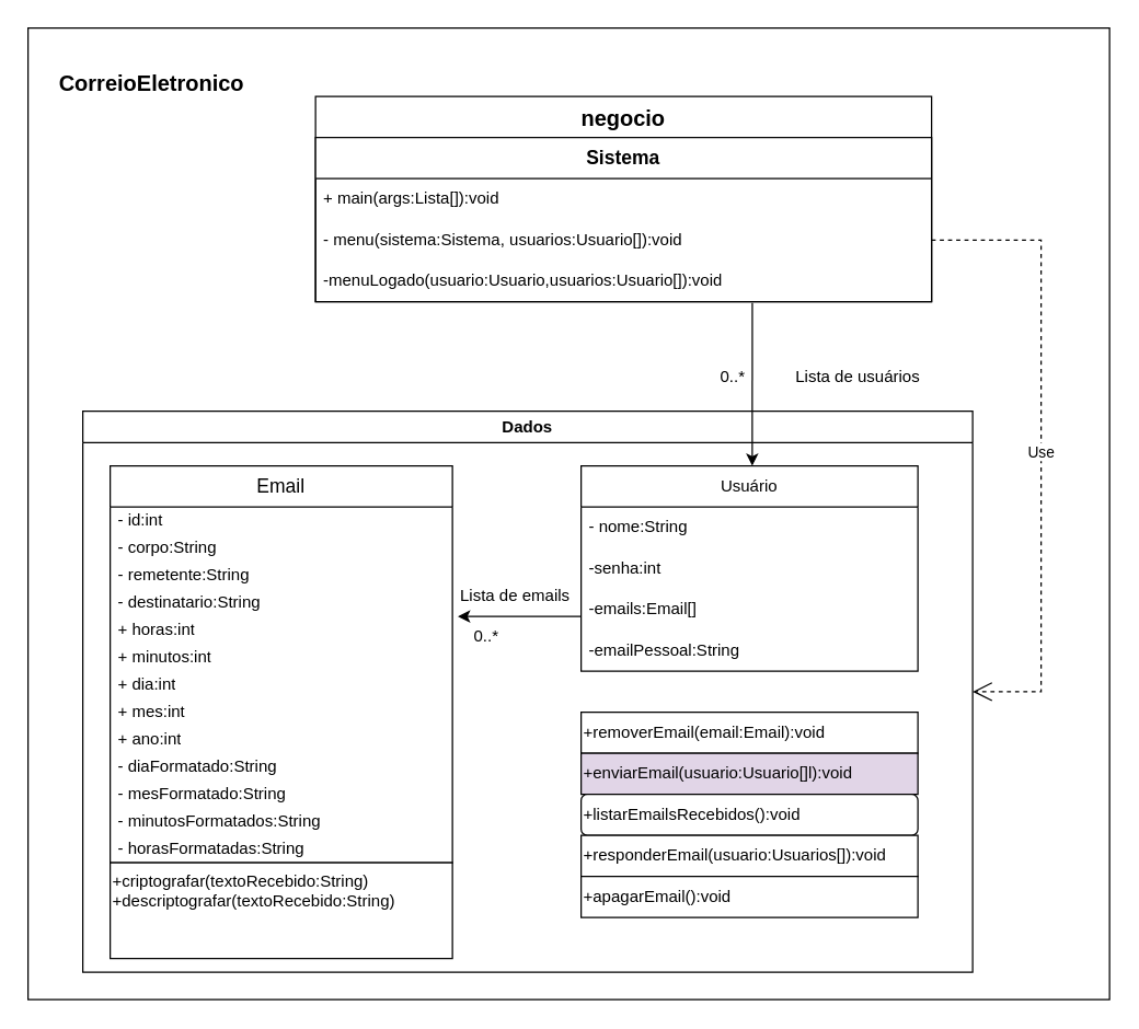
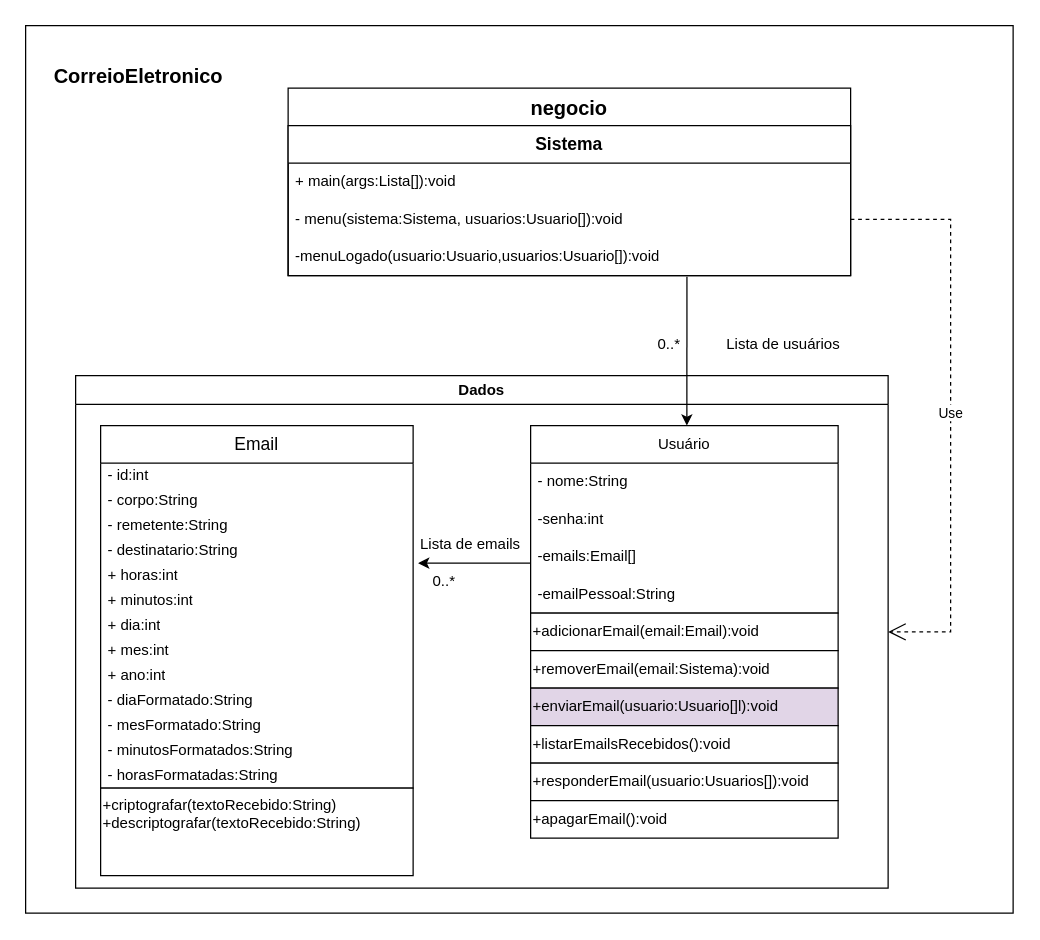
  <mxCell id="0" />
  <mxCell id="1" parent="0" />
  <mxCell id="2" value="" style="rounded=0;whiteSpace=wrap;html=1;" parent="1" vertex="1"><mxGeometry x="20" y="20" width="790" height="710" as="geometry" /></mxCell>
  <mxCell id="3" value="negocio" style="rounded=0;whiteSpace=wrap;html=1;align=center;fontStyle=1;horizontal=1;verticalAlign=top;fontSize=16;" parent="1" vertex="1"><mxGeometry x="230" y="70" width="450" height="150" as="geometry" /></mxCell>
  <mxCell id="4" value="Sistema" style="swimlane;fontStyle=1;childLayout=stackLayout;horizontal=1;startSize=30;horizontalStack=0;resizeParent=1;resizeParentMax=0;resizeLast=0;collapsible=1;marginBottom=0;whiteSpace=wrap;html=1;fontSize=14;" parent="1" vertex="1"><mxGeometry x="230" width="450" height="120" as="geometry" y="100" /></mxCell>
  <mxCell id="5" value="+ main(args:Lista[]):void" style="text;strokeColor=none;fillColor=none;align=left;verticalAlign=middle;spacingLeft=4;spacingRight=4;overflow=hidden;points=[[0,0.5],[1,0.5]];portConstraint=eastwest;rotatable=0;whiteSpace=wrap;html=1;" parent="4" vertex="1"><mxGeometry y="30" width="450" height="30" as="geometry" /></mxCell>
  <mxCell id="6" value="- menu(sistema:Sistema, usuarios:Usuario[]):void" style="text;strokeColor=none;fillColor=none;align=left;verticalAlign=middle;spacingLeft=4;spacingRight=4;overflow=hidden;points=[[0,0.5],[1,0.5]];portConstraint=eastwest;rotatable=0;whiteSpace=wrap;html=1;" parent="4" vertex="1"><mxGeometry y="60" width="450" height="30" as="geometry" /></mxCell>
  <mxCell id="7" value="-menuLogado(usuario:Usuario,usuarios:Usuario[]):void" style="text;strokeColor=none;fillColor=none;align=left;verticalAlign=middle;spacingLeft=4;spacingRight=4;overflow=hidden;points=[[0,0.5],[1,0.5]];portConstraint=eastwest;rotatable=0;whiteSpace=wrap;html=1;" parent="4" vertex="1"><mxGeometry y="90" width="450" height="30" as="geometry" /></mxCell>
  <mxCell id="8" value="CorreioEletronico" style="text;strokeColor=none;fillColor=none;html=1;fontSize=16;fontStyle=1;verticalAlign=middle;align=center;movable=0;resizable=0;rotatable=0;deletable=0;editable=0;locked=1;connectable=0;" parent="1" vertex="1"><mxGeometry x="60" y="40" width="100" height="40" as="geometry" /></mxCell>
  <mxCell id="9" value="Dados" style="swimlane;whiteSpace=wrap;html=1;" parent="1" vertex="1"><mxGeometry x="60" y="300" width="650" height="410" as="geometry" /></mxCell>
  <mxCell id="10" value="Email" style="swimlane;fontStyle=0;childLayout=stackLayout;horizontal=1;startSize=30;horizontalStack=0;resizeParent=1;resizeParentMax=0;resizeLast=0;collapsible=1;marginBottom=0;whiteSpace=wrap;html=1;fontSize=14;" vertex="1" parent="9"><mxGeometry x="20" y="40" width="250" height="290" as="geometry" /></mxCell>
  <mxCell id="11" value="- id:int" style="text;strokeColor=none;fillColor=none;align=left;verticalAlign=middle;spacingLeft=4;spacingRight=4;overflow=hidden;points=[[0,0.5],[1,0.5]];portConstraint=eastwest;rotatable=0;whiteSpace=wrap;html=1;spacing=2;" vertex="1" parent="10"><mxGeometry y="30" width="250" height="20" as="geometry" /></mxCell>
  <mxCell id="12" value="- corpo:String" style="text;strokeColor=none;fillColor=none;align=left;verticalAlign=middle;spacingLeft=4;spacingRight=4;overflow=hidden;points=[[0,0.5],[1,0.5]];portConstraint=eastwest;rotatable=0;whiteSpace=wrap;html=1;spacing=2;" vertex="1" parent="10"><mxGeometry y="50" width="250" height="20" as="geometry" /></mxCell>
  <mxCell id="13" value="- remetente:String" style="text;strokeColor=none;fillColor=none;align=left;verticalAlign=middle;spacingLeft=4;spacingRight=4;overflow=hidden;points=[[0,0.5],[1,0.5]];portConstraint=eastwest;rotatable=0;whiteSpace=wrap;html=1;spacing=2;" vertex="1" parent="10"><mxGeometry y="70" width="250" height="20" as="geometry" /></mxCell>
  <mxCell id="14" value="- destinatario:String" style="text;strokeColor=none;fillColor=none;align=left;verticalAlign=middle;spacingLeft=4;spacingRight=4;overflow=hidden;points=[[0,0.5],[1,0.5]];portConstraint=eastwest;rotatable=0;whiteSpace=wrap;html=1;spacing=2;" vertex="1" parent="10"><mxGeometry y="90" width="250" height="20" as="geometry" /></mxCell>
  <mxCell id="15" value="+ horas:int" style="text;strokeColor=none;fillColor=none;align=left;verticalAlign=middle;spacingLeft=4;spacingRight=4;overflow=hidden;points=[[0,0.5],[1,0.5]];portConstraint=eastwest;rotatable=0;whiteSpace=wrap;html=1;spacing=2;" vertex="1" parent="10"><mxGeometry y="110" width="250" height="20" as="geometry" /></mxCell>
  <mxCell id="16" value="+ minutos:int" style="text;strokeColor=none;fillColor=none;align=left;verticalAlign=middle;spacingLeft=4;spacingRight=4;overflow=hidden;points=[[0,0.5],[1,0.5]];portConstraint=eastwest;rotatable=0;whiteSpace=wrap;html=1;spacing=2;" vertex="1" parent="10"><mxGeometry y="130" width="250" height="20" as="geometry" /></mxCell>
  <mxCell id="17" value="+ dia:int" style="text;strokeColor=none;fillColor=none;align=left;verticalAlign=middle;spacingLeft=4;spacingRight=4;overflow=hidden;points=[[0,0.5],[1,0.5]];portConstraint=eastwest;rotatable=0;whiteSpace=wrap;html=1;spacing=2;" vertex="1" parent="10"><mxGeometry y="150" width="250" height="20" as="geometry" /></mxCell>
  <mxCell id="18" value="+ mes:int" style="text;strokeColor=none;fillColor=none;align=left;verticalAlign=middle;spacingLeft=4;spacingRight=4;overflow=hidden;points=[[0,0.5],[1,0.5]];portConstraint=eastwest;rotatable=0;whiteSpace=wrap;html=1;spacing=2;" vertex="1" parent="10"><mxGeometry y="170" width="250" height="20" as="geometry" /></mxCell>
  <mxCell id="19" value="+ ano:int" style="text;strokeColor=none;fillColor=none;align=left;verticalAlign=middle;spacingLeft=4;spacingRight=4;overflow=hidden;points=[[0,0.5],[1,0.5]];portConstraint=eastwest;rotatable=0;whiteSpace=wrap;html=1;spacing=2;" vertex="1" parent="10"><mxGeometry y="190" width="250" height="20" as="geometry" /></mxCell>
  <mxCell id="20" value="- diaFormatado:String" style="text;strokeColor=none;fillColor=none;align=left;verticalAlign=middle;spacingLeft=4;spacingRight=4;overflow=hidden;points=[[0,0.5],[1,0.5]];portConstraint=eastwest;rotatable=0;whiteSpace=wrap;html=1;spacing=2;" vertex="1" parent="10"><mxGeometry y="210" width="250" height="20" as="geometry" /></mxCell>
  <mxCell id="21" value="- mesFormatado:String" style="text;strokeColor=none;fillColor=none;align=left;verticalAlign=middle;spacingLeft=4;spacingRight=4;overflow=hidden;points=[[0,0.5],[1,0.5]];portConstraint=eastwest;rotatable=0;whiteSpace=wrap;html=1;spacing=2;" vertex="1" parent="10"><mxGeometry y="230" width="250" height="20" as="geometry" /></mxCell>
  <mxCell id="22" value="- minutosFormatados:String" style="text;strokeColor=none;fillColor=none;align=left;verticalAlign=middle;spacingLeft=4;spacingRight=4;overflow=hidden;points=[[0,0.5],[1,0.5]];portConstraint=eastwest;rotatable=0;whiteSpace=wrap;html=1;spacing=2;" vertex="1" parent="10"><mxGeometry y="250" width="250" height="20" as="geometry" /></mxCell>
  <mxCell id="23" value="- horasFormatadas:String" style="text;strokeColor=none;fillColor=none;align=left;verticalAlign=middle;spacingLeft=4;spacingRight=4;overflow=hidden;points=[[0,0.5],[1,0.5]];portConstraint=eastwest;rotatable=0;whiteSpace=wrap;html=1;spacing=2;" vertex="1" parent="10"><mxGeometry y="270" width="250" height="20" as="geometry" /></mxCell>
  <mxCell id="24" value="" style="endArrow=classic;html=1;rounded=0;" edge="1" parent="9"><mxGeometry width="50" height="50" relative="1" as="geometry"><mxPoint x="364" y="150" as="sourcePoint" /><mxPoint x="274" y="150" as="targetPoint" /><Array as="points" /></mxGeometry></mxCell>
  <mxCell id="25" value="Lista de emails" style="text;strokeColor=none;fillColor=none;align=left;verticalAlign=middle;spacingLeft=4;spacingRight=4;overflow=hidden;points=[[0,0.5],[1,0.5]];portConstraint=eastwest;rotatable=0;whiteSpace=wrap;html=1;" vertex="1" parent="9"><mxGeometry x="270" y="120" width="110" height="30" as="geometry" /></mxCell>
  <mxCell id="26" value="0..*" style="text;strokeColor=none;fillColor=none;align=left;verticalAlign=middle;spacingLeft=4;spacingRight=4;overflow=hidden;points=[[0,0.5],[1,0.5]];portConstraint=eastwest;rotatable=0;whiteSpace=wrap;html=1;" vertex="1" parent="9"><mxGeometry x="280" y="150" width="110" height="30" as="geometry" /></mxCell>
  <mxCell id="27" value="Usuário" style="swimlane;fontStyle=0;childLayout=stackLayout;horizontal=1;startSize=30;horizontalStack=0;resizeParent=1;resizeParentMax=0;resizeLast=0;collapsible=1;marginBottom=0;whiteSpace=wrap;html=1;movable=0;resizable=0;rotatable=0;deletable=0;editable=0;locked=1;connectable=0;" vertex="1" parent="1"><mxGeometry x="424" y="340" width="246" height="150" as="geometry" /></mxCell>
  <mxCell id="28" value="- nome:String" style="text;strokeColor=none;fillColor=none;align=left;verticalAlign=middle;spacingLeft=4;spacingRight=4;overflow=hidden;points=[[0,0.5],[1,0.5]];portConstraint=eastwest;rotatable=0;whiteSpace=wrap;html=1;" vertex="1" parent="27"><mxGeometry y="30" width="246" height="30" as="geometry" /></mxCell>
  <mxCell id="29" value="-senha:int" style="text;strokeColor=none;fillColor=none;align=left;verticalAlign=middle;spacingLeft=4;spacingRight=4;overflow=hidden;points=[[0,0.5],[1,0.5]];portConstraint=eastwest;rotatable=0;whiteSpace=wrap;html=1;" vertex="1" parent="27"><mxGeometry y="60" width="246" height="30" as="geometry" /></mxCell>
  <mxCell id="30" value="&lt;div&gt;-emails:Email[]&lt;/div&gt;" style="text;strokeColor=none;fillColor=none;align=left;verticalAlign=middle;spacingLeft=4;spacingRight=4;overflow=hidden;points=[[0,0.5],[1,0.5]];portConstraint=eastwest;rotatable=0;whiteSpace=wrap;html=1;" vertex="1" parent="27"><mxGeometry y="90" width="246" height="30" as="geometry" /></mxCell>
  <mxCell id="31" value="&lt;div&gt;-emailPessoal:String&lt;/div&gt;" style="text;strokeColor=none;fillColor=none;align=left;verticalAlign=middle;spacingLeft=4;spacingRight=4;overflow=hidden;points=[[0,0.5],[1,0.5]];portConstraint=eastwest;rotatable=0;whiteSpace=wrap;html=1;" vertex="1" parent="27"><mxGeometry y="120" width="246" height="30" as="geometry" /></mxCell>
- <mxCell id="33" value="+removerEmail(email:Email):void" style="rounded=0;whiteSpace=wrap;html=1;align=left;movable=0;resizable=0;rotatable=0;deletable=0;editable=0;locked=1;connectable=0;" vertex="1" parent="1"><mxGeometry x="424" y="520" width="246" height="30" as="geometry" /></mxCell>
+ <mxCell id="32" value="+adicionarEmail(email:Email):void" style="rounded=0;whiteSpace=wrap;html=1;align=left;movable=0;resizable=0;rotatable=0;deletable=0;editable=0;locked=1;connectable=0;" vertex="1" parent="1"><mxGeometry x="424" y="490" width="246" height="30" as="geometry" /></mxCell>
+ <mxCell id="33" value="+removerEmail(email:Sistema):void" style="rounded=0;whiteSpace=wrap;html=1;align=left;movable=0;resizable=0;rotatable=0;deletable=0;editable=0;locked=1;connectable=0;" vertex="1" parent="1"><mxGeometry x="424" y="520" width="246" height="30" as="geometry" /></mxCell>
  <mxCell id="34" value="+enviarEmail(usuario:Usuario[]l):void" style="rounded=0;whiteSpace=wrap;html=1;align=left;movable=0;resizable=0;rotatable=0;deletable=0;editable=0;locked=1;connectable=0;fillColor=#e1d5e7;" vertex="1" parent="1"><mxGeometry x="424" y="550" width="246" height="30" as="geometry" /></mxCell>
- <mxCell id="35" value="+listarEmailsRecebidos():void" style="whiteSpace=wrap;html=1;align=left;movable=0;resizable=0;rotatable=0;deletable=0;editable=0;locked=1;connectable=0;rounded=1;" vertex="1" parent="1"><mxGeometry x="424" y="580" width="246" height="30" as="geometry" /></mxCell>
+ <mxCell id="35" value="+listarEmailsRecebidos():void" style="rounded=0;whiteSpace=wrap;html=1;align=left;movable=0;resizable=0;rotatable=0;deletable=0;editable=0;locked=1;connectable=0;" vertex="1" parent="1"><mxGeometry x="424" y="580" width="246" height="30" as="geometry" /></mxCell>
  <mxCell id="36" value="+responderEmail(usuario:Usuarios[]):void" style="rounded=0;whiteSpace=wrap;html=1;align=left;movable=0;resizable=0;rotatable=0;deletable=0;editable=0;locked=1;connectable=0;" vertex="1" parent="1"><mxGeometry x="424" y="610" width="246" height="30" as="geometry" /></mxCell>
  <mxCell id="37" value="+apagarEmail():void" style="rounded=0;whiteSpace=wrap;html=1;align=left;" vertex="1" parent="1"><mxGeometry x="424" y="640" width="246" height="30" as="geometry" /></mxCell>
  <mxCell id="38" value="&lt;div&gt;+criptografar(textoRecebido:String)&lt;/div&gt;&lt;div&gt;+descriptografar(textoRecebido:String)&lt;br&gt;&lt;/div&gt;" style="rounded=0;whiteSpace=wrap;html=1;align=left;verticalAlign=top;" vertex="1" parent="1"><mxGeometry x="80" y="630" width="250" height="70" as="geometry" /></mxCell>
  <mxCell id="39" value="" style="endArrow=classic;html=1;rounded=0;exitX=0.709;exitY=1.03;exitDx=0;exitDy=0;exitPerimeter=0;" edge="1" parent="1" source="7"><mxGeometry width="50" height="50" relative="1" as="geometry"><mxPoint x="531.538" y="220" as="sourcePoint" /><mxPoint x="549" y="340" as="targetPoint" /></mxGeometry></mxCell>
  <mxCell id="40" value="Lista de usuários" style="text;strokeColor=none;fillColor=none;align=left;verticalAlign=middle;spacingLeft=4;spacingRight=4;overflow=hidden;points=[[0,0.5],[1,0.5]];portConstraint=eastwest;rotatable=0;whiteSpace=wrap;html=1;" vertex="1" parent="1"><mxGeometry x="575" y="260" width="110" height="30" as="geometry" /></mxCell>
  <mxCell id="41" value="0..*" style="text;strokeColor=none;fillColor=none;align=left;verticalAlign=middle;spacingLeft=4;spacingRight=4;overflow=hidden;points=[[0,0.5],[1,0.5]];portConstraint=eastwest;rotatable=0;whiteSpace=wrap;html=1;" vertex="1" parent="1"><mxGeometry x="520" y="260" width="30" height="30" as="geometry" /></mxCell>
  <mxCell id="42" value="Use" style="endArrow=open;endSize=12;dashed=1;html=1;rounded=0;entryX=1;entryY=0.5;entryDx=0;entryDy=0;exitX=1;exitY=0.5;exitDx=0;exitDy=0;" edge="1" parent="1" source="6" target="9"><mxGeometry x="0.022" width="160" relative="1" as="geometry"><mxPoint x="760" y="500" as="sourcePoint" /><mxPoint x="920" y="500" as="targetPoint" /><Array as="points"><mxPoint x="760" y="175" /><mxPoint x="760" y="505" /></Array><mxPoint as="offset" /></mxGeometry></mxCell>
